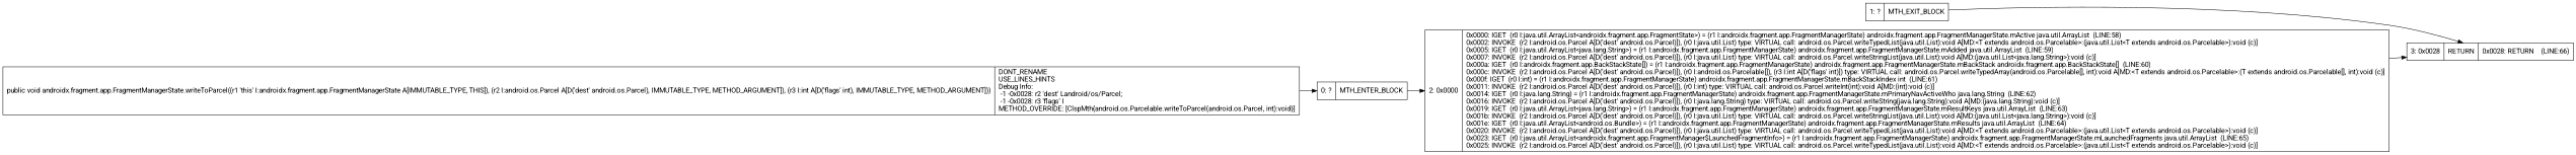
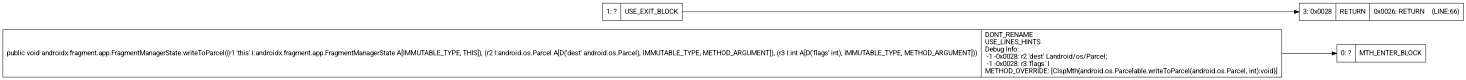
  digraph {
    fontname=Roboto
    rankdir=LR
    node [fontname=Roboto shape=record]
    edge [fontname=Roboto]
    n1 [label="{0\:\ ?|MTH_ENTER_BLOCK\l}"]
-   n2 [label="{2\:\ 0x0000|0x0000: IGET  (r0 I:java.util.ArrayList\<androidx.fragment.app.FragmentState\>) = (r1 I:androidx.fragment.app.FragmentManagerState) androidx.fragment.app.FragmentManagerState.mActive java.util.ArrayList  (LINE:58)\l0x0002: INVOKE  (r2 I:android.os.Parcel A[D('dest' android.os.Parcel)]), (r0 I:java.util.List) type: VIRTUAL call: android.os.Parcel.writeTypedList(java.util.List):void A[MD:\<T extends android.os.Parcelable\>:(java.util.List\<T extends android.os.Parcelable\>):void (c)]\l0x0005: IGET  (r0 I:java.util.ArrayList\<java.lang.String\>) = (r1 I:androidx.fragment.app.FragmentManagerState) androidx.fragment.app.FragmentManagerState.mAdded java.util.ArrayList  (LINE:59)\l0x0007: INVOKE  (r2 I:android.os.Parcel A[D('dest' android.os.Parcel)]), (r0 I:java.util.List) type: VIRTUAL call: android.os.Parcel.writeStringList(java.util.List):void A[MD:(java.util.List\<java.lang.String\>):void (c)]\l0x000a: IGET  (r0 I:androidx.fragment.app.BackStackState[]) = (r1 I:androidx.fragment.app.FragmentManagerState) androidx.fragment.app.FragmentManagerState.mBackStack androidx.fragment.app.BackStackState[]  (LINE:60)\l0x000c: INVOKE  (r2 I:android.os.Parcel A[D('dest' android.os.Parcel)]), (r0 I:android.os.Parcelable[]), (r3 I:int A[D('flags' int)]) type: VIRTUAL call: android.os.Parcel.writeTypedArray(android.os.Parcelable[], int):void A[MD:\<T extends android.os.Parcelable\>:(T extends android.os.Parcelable[], int):void (c)]\l0x000f: IGET  (r0 I:int) = (r1 I:androidx.fragment.app.FragmentManagerState) androidx.fragment.app.FragmentManagerState.mBackStackIndex int  (LINE:61)\l0x0011: INVOKE  (r2 I:android.os.Parcel A[D('dest' android.os.Parcel)]), (r0 I:int) type: VIRTUAL call: android.os.Parcel.writeInt(int):void A[MD:(int):void (c)]\l0x0014: IGET  (r0 I:java.lang.String) = (r1 I:androidx.fragment.app.FragmentManagerState) androidx.fragment.app.FragmentManagerState.mPrimaryNavActiveWho java.lang.String  (LINE:62)\l0x0016: INVOKE  (r2 I:android.os.Parcel A[D('dest' android.os.Parcel)]), (r0 I:java.lang.String) type: VIRTUAL call: android.os.Parcel.writeString(java.lang.String):void A[MD:(java.lang.String):void (c)]\l0x0019: IGET  (r0 I:java.util.ArrayList\<java.lang.String\>) = (r1 I:androidx.fragment.app.FragmentManagerState) androidx.fragment.app.FragmentManagerState.mResultKeys java.util.ArrayList  (LINE:63)\l0x001b: INVOKE  (r2 I:android.os.Parcel A[D('dest' android.os.Parcel)]), (r0 I:java.util.List) type: VIRTUAL call: android.os.Parcel.writeStringList(java.util.List):void A[MD:(java.util.List\<java.lang.String\>):void (c)]\l0x001e: IGET  (r0 I:java.util.ArrayList\<android.os.Bundle\>) = (r1 I:androidx.fragment.app.FragmentManagerState) androidx.fragment.app.FragmentManagerState.mResults java.util.ArrayList  (LINE:64)\l0x0020: INVOKE  (r2 I:android.os.Parcel A[D('dest' android.os.Parcel)]), (r0 I:java.util.List) type: VIRTUAL call: android.os.Parcel.writeTypedList(java.util.List):void A[MD:\<T extends android.os.Parcelable\>:(java.util.List\<T extends android.os.Parcelable\>):void (c)]\l0x0023: IGET  (r0 I:java.util.ArrayList\<androidx.fragment.app.FragmentManager$LaunchedFragmentInfo\>) = (r1 I:androidx.fragment.app.FragmentManagerState) androidx.fragment.app.FragmentManagerState.mLaunchedFragments java.util.ArrayList  (LINE:65)\l0x0025: INVOKE  (r2 I:android.os.Parcel A[D('dest' android.os.Parcel)]), (r0 I:java.util.List) type: VIRTUAL call: android.os.Parcel.writeTypedList(java.util.List):void A[MD:\<T extends android.os.Parcelable\>:(java.util.List\<T extends android.os.Parcelable\>):void (c)]\l}"]
-   n3 [label="{3\:\ 0x0028|RETURN\l|0x0028: RETURN    (LINE:66)\l}"]
-   n4 [label="{1\:\ ?|MTH_EXIT_BLOCK\l}"]
+   n3 [label="{3\:\ 0x0028|RETURN\l|0x0026: RETURN    (LINE:66)\l}"]
+   n4 [label="{1\:\ ?|USE_EXIT_BLOCK\l}"]
    n5 [label="{public void androidx.fragment.app.FragmentManagerState.writeToParcel((r1 'this' I:androidx.fragment.app.FragmentManagerState A[IMMUTABLE_TYPE, THIS]), (r2 I:android.os.Parcel A[D('dest' android.os.Parcel), IMMUTABLE_TYPE, METHOD_ARGUMENT]), (r3 I:int A[D('flags' int), IMMUTABLE_TYPE, METHOD_ARGUMENT]))  | DONT_RENAME\lUSE_LINES_HINTS\lDebug Info:\l  \-1 \-0x0028: r2 'dest' Landroid\/os\/Parcel;\l  \-1 \-0x0028: r3 'flags' I\lMETHOD_OVERRIDE: [ClspMth\{android.os.Parcelable.writeToParcel(android.os.Parcel, int):void\}]\l}"]
-   n1 -> n2
-   n2 -> n3
    n4 -> n3
    n5 -> n1
  }
